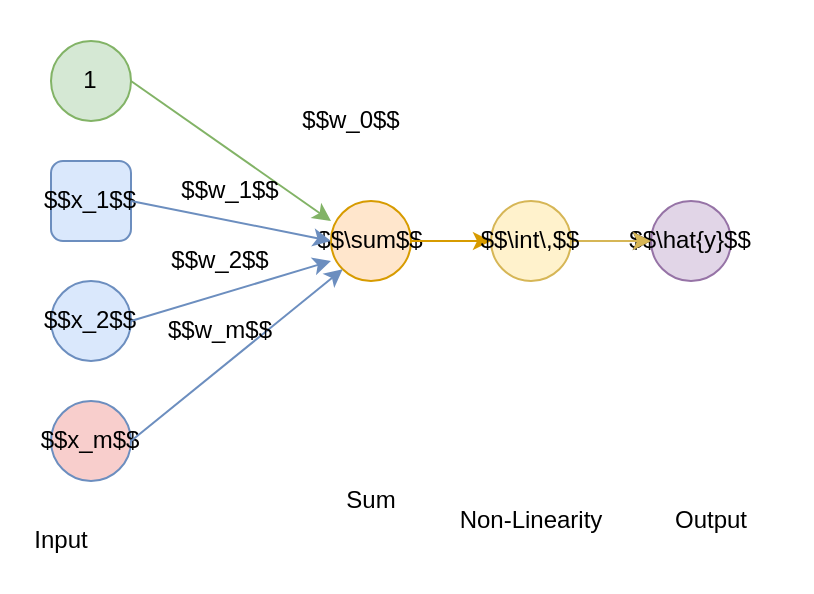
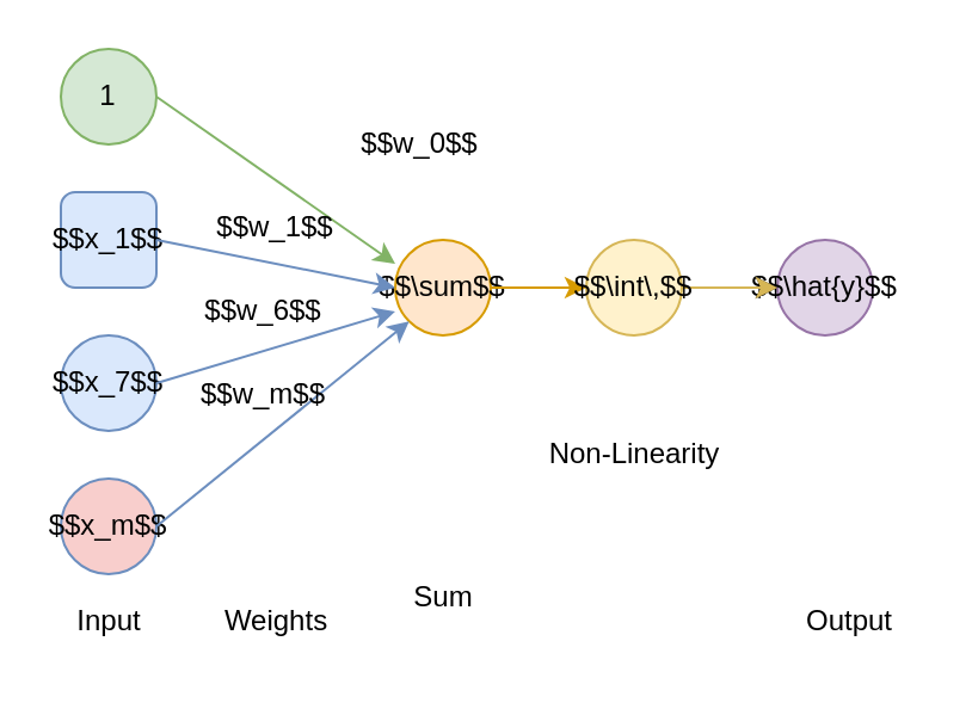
  <mxCell id="0" />
  <mxCell id="1" parent="0" />
  <mxCell id="2" value="1" style="ellipse;whiteSpace=wrap;html=1;aspect=fixed;fillColor=#d5e8d4;strokeColor=#82b366;" parent="1" vertex="1"><mxGeometry x="25" y="20" width="40" height="40" as="geometry" /></mxCell>
  <mxCell id="3" value="$$x_1$$" style="whiteSpace=wrap;html=1;aspect=fixed;fillColor=#dae8fc;strokeColor=#6c8ebf;rounded=1;" parent="1" vertex="1"><mxGeometry x="25" y="80" width="40" height="40" as="geometry" /></mxCell>
- <mxCell id="4" value="$$x_2$$" style="ellipse;whiteSpace=wrap;html=1;aspect=fixed;fillColor=#dae8fc;strokeColor=#6c8ebf;" parent="1" vertex="1"><mxGeometry x="25" y="140" width="40" height="40" as="geometry" /></mxCell>
+ <mxCell id="4" value="$$x_7$$" style="ellipse;whiteSpace=wrap;html=1;aspect=fixed;fillColor=#dae8fc;strokeColor=#6c8ebf;" parent="1" vertex="1"><mxGeometry x="25" y="140" width="40" height="40" as="geometry" /></mxCell>
  <mxCell id="5" value="$$x_m$$" style="ellipse;whiteSpace=wrap;html=1;aspect=fixed;fillColor=#f8cecc;strokeColor=#6c8ebf;" parent="1" vertex="1"><mxGeometry x="25" y="200" width="40" height="40" as="geometry" /></mxCell>
  <mxCell id="6" value="" style="endArrow=classic;html=1;rounded=0;fillColor=#d5e8d4;strokeColor=#82b366;" parent="1" edge="1"><mxGeometry width="50" height="50" relative="1" as="geometry"><mxPoint x="65" y="40" as="sourcePoint" /><mxPoint x="165" y="110" as="targetPoint" /></mxGeometry></mxCell>
  <mxCell id="7" value="$$\sum$$" style="ellipse;whiteSpace=wrap;html=1;aspect=fixed;fillColor=#ffe6cc;strokeColor=#d79b00;" parent="1" vertex="1"><mxGeometry x="165" y="100" width="40" height="40" as="geometry" /></mxCell>
  <mxCell id="8" value="" style="endArrow=classic;html=1;rounded=0;exitX=1;exitY=0.5;exitDx=0;exitDy=0;entryX=0;entryY=0.5;entryDx=0;entryDy=0;fillColor=#dae8fc;strokeColor=#6c8ebf;" parent="1" source="3" target="7" edge="1"><mxGeometry width="50" height="50" relative="1" as="geometry"><mxPoint x="75" y="150" as="sourcePoint" /><mxPoint x="125" y="100" as="targetPoint" /></mxGeometry></mxCell>
  <mxCell id="9" value="" style="endArrow=classic;html=1;rounded=0;entryX=0;entryY=1;entryDx=0;entryDy=0;fillColor=#dae8fc;strokeColor=#6c8ebf;" parent="1" target="7" edge="1"><mxGeometry width="50" height="50" relative="1" as="geometry"><mxPoint x="65" y="220" as="sourcePoint" /><mxPoint x="115" y="170" as="targetPoint" /></mxGeometry></mxCell>
  <mxCell id="10" value="" style="endArrow=classic;html=1;rounded=0;fillColor=#dae8fc;strokeColor=#6c8ebf;" parent="1" edge="1"><mxGeometry width="50" height="50" relative="1" as="geometry"><mxPoint x="65" y="160" as="sourcePoint" /><mxPoint x="165" y="130" as="targetPoint" /></mxGeometry></mxCell>
  <mxCell id="11" value="" style="edgeStyle=orthogonalEdgeStyle;rounded=0;orthogonalLoop=1;jettySize=auto;html=1;" parent="1" source="12" target="13" edge="1"><mxGeometry relative="1" as="geometry" /></mxCell>
  <mxCell id="12" value="" style="ellipse;whiteSpace=wrap;html=1;aspect=fixed;fillColor=#fff2cc;strokeColor=#d6b656;" parent="1" vertex="1"><mxGeometry x="245" y="100" width="40" height="40" as="geometry" /></mxCell>
  <mxCell id="13" value="$$\hat{y}$$" style="ellipse;whiteSpace=wrap;html=1;aspect=fixed;fillColor=#e1d5e7;strokeColor=#9673a6;" parent="1" vertex="1"><mxGeometry x="325" y="100" width="40" height="40" as="geometry" /></mxCell>
  <mxCell id="14" value="" style="endArrow=classic;html=1;rounded=0;entryX=0;entryY=0.5;entryDx=0;entryDy=0;fillColor=#ffe6cc;strokeColor=#d79b00;" parent="1" target="12" edge="1"><mxGeometry width="50" height="50" relative="1" as="geometry"><mxPoint x="205" y="120" as="sourcePoint" /><mxPoint x="255" y="70" as="targetPoint" /></mxGeometry></mxCell>
  <mxCell id="15" value="" style="endArrow=classic;html=1;rounded=0;entryX=0;entryY=0.5;entryDx=0;entryDy=0;fillColor=#fff2cc;strokeColor=#d6b656;" parent="1" target="13" edge="1"><mxGeometry width="50" height="50" relative="1" as="geometry"><mxPoint x="285" y="120" as="sourcePoint" /><mxPoint x="335" y="70" as="targetPoint" /></mxGeometry></mxCell>
  <mxCell id="16" value="$$\int\,$$" style="text;html=1;strokeColor=none;fillColor=none;align=center;verticalAlign=middle;whiteSpace=wrap;rounded=0;" parent="1" vertex="1"><mxGeometry x="235" y="105" width="60" height="30" as="geometry" /></mxCell>
  <mxCell id="17" value="$$w_0$$" style="text;html=1;align=center;verticalAlign=middle;resizable=0;points=[];autosize=1;strokeColor=none;fillColor=none;" parent="1" vertex="1"><mxGeometry x="140" y="45" width="70" height="30" as="geometry" /></mxCell>
  <mxCell id="18" value="$$w_1$$" style="text;strokeColor=none;align=center;fillColor=none;html=1;verticalAlign=middle;whiteSpace=wrap;rounded=0;" parent="1" vertex="1"><mxGeometry x="100" y="90" width="30" height="10" as="geometry" /></mxCell>
- <mxCell id="19" value="$$w_2$$" style="text;strokeColor=none;align=center;fillColor=none;html=1;verticalAlign=middle;whiteSpace=wrap;rounded=0;" parent="1" vertex="1"><mxGeometry x="95" y="125" width="30" height="10" as="geometry" /></mxCell>
+ <mxCell id="19" value="$$w_6$$" style="text;strokeColor=none;align=center;fillColor=none;html=1;verticalAlign=middle;whiteSpace=wrap;rounded=0;" parent="1" vertex="1"><mxGeometry x="95" y="125" width="30" height="10" as="geometry" /></mxCell>
  <mxCell id="20" value="$$w_m$$" style="text;strokeColor=none;align=center;fillColor=none;html=1;verticalAlign=middle;whiteSpace=wrap;rounded=0;" parent="1" vertex="1"><mxGeometry x="95" y="160" width="30" height="10" as="geometry" /></mxCell>
- <mxCell id="21" value="Input" style="text;html=1;align=center;verticalAlign=middle;resizable=0;points=[];autosize=1;strokeColor=none;fillColor=none;" parent="1" vertex="1"><mxGeometry x="5" y="255" width="50" height="30" as="geometry" /></mxCell>
+ <mxCell id="21" value="Input" style="text;html=1;align=center;verticalAlign=middle;resizable=0;points=[];autosize=1;strokeColor=none;fillColor=none;" parent="1" vertex="1"><mxGeometry x="20" y="245" width="50" height="30" as="geometry" /></mxCell>
+ <mxCell id="22" value="Weights" style="text;html=1;align=center;verticalAlign=middle;resizable=0;points=[];autosize=1;strokeColor=none;fillColor=none;" parent="1" vertex="1"><mxGeometry x="80" y="245" width="70" height="30" as="geometry" /></mxCell>
  <mxCell id="23" value="Sum" style="text;html=1;align=center;verticalAlign=middle;resizable=0;points=[];autosize=1;strokeColor=none;fillColor=none;" parent="1" vertex="1"><mxGeometry x="160" y="235" width="50" height="30" as="geometry" /></mxCell>
- <mxCell id="24" value="Non-Linearity" style="text;html=1;align=center;verticalAlign=middle;resizable=0;points=[];autosize=1;strokeColor=none;fillColor=none;" parent="1" vertex="1"><mxGeometry x="220" y="245" width="90" height="30" as="geometry" /></mxCell>
+ <mxCell id="24" value="Non-Linearity" style="text;html=1;align=center;verticalAlign=middle;resizable=0;points=[];autosize=1;strokeColor=none;fillColor=none;" parent="1" vertex="1"><mxGeometry x="220" y="175" width="90" height="30" as="geometry" /></mxCell>
  <mxCell id="25" value="Output" style="text;html=1;align=center;verticalAlign=middle;resizable=0;points=[];autosize=1;strokeColor=none;fillColor=none;" parent="1" vertex="1"><mxGeometry x="325" y="245" width="60" height="30" as="geometry" /></mxCell>
